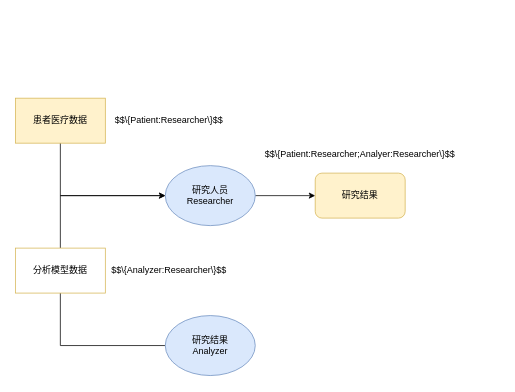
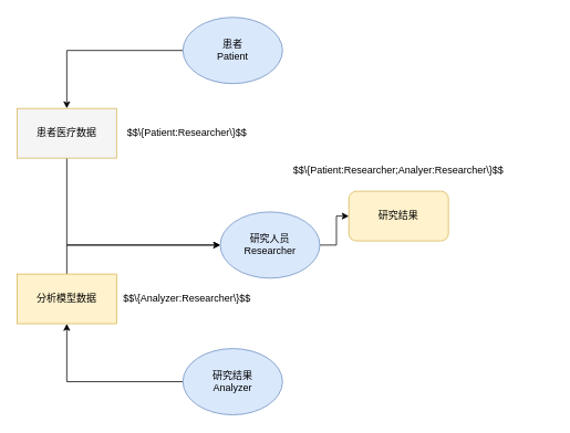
  <mxCell id="0" />
  <mxCell id="1" parent="0" />
+ <mxCell id="2" style="edgeStyle=orthogonalEdgeStyle;rounded=0;orthogonalLoop=1;jettySize=auto;html=1;exitX=0;exitY=0.5;exitDx=0;exitDy=0;" parent="1" source="3" target="5" edge="1"><mxGeometry relative="1" as="geometry" /></mxCell>
+ <mxCell id="3" value="患者&lt;br&gt;Patient" style="ellipse;whiteSpace=wrap;html=1;fillColor=#dae8fc;strokeColor=#6c8ebf;" parent="1" vertex="1"><mxGeometry x="220" y="20" width="120" height="80" as="geometry" /></mxCell>
  <mxCell id="4" style="edgeStyle=orthogonalEdgeStyle;rounded=0;orthogonalLoop=1;jettySize=auto;html=1;exitX=0.5;exitY=1;exitDx=0;exitDy=0;entryX=0;entryY=0.5;entryDx=0;entryDy=0;endArrow=open;" parent="1" source="5" target="7" edge="1"><mxGeometry relative="1" as="geometry" /></mxCell>
- <mxCell id="5" value="患者医疗数据" style="rounded=0;whiteSpace=wrap;html=1;fillColor=#fff2cc;strokeColor=#d6b656;" parent="1" vertex="1"><mxGeometry x="20" y="130" width="120" height="60" as="geometry" /></mxCell>
+ <mxCell id="5" value="患者医疗数据" style="rounded=0;whiteSpace=wrap;html=1;fillColor=#f5f5f5;strokeColor=#d6b656;" parent="1" vertex="1"><mxGeometry x="20" y="130" width="120" height="60" as="geometry" /></mxCell>
  <mxCell id="6" style="edgeStyle=orthogonalEdgeStyle;rounded=0;orthogonalLoop=1;jettySize=auto;html=1;exitX=1;exitY=0.5;exitDx=0;exitDy=0;entryX=0;entryY=0.5;entryDx=0;entryDy=0;" parent="1" source="7" target="12" edge="1"><mxGeometry relative="1" as="geometry" /></mxCell>
- <mxCell id="7" value="研究人员&lt;br&gt;Researcher" style="ellipse;whiteSpace=wrap;html=1;fillColor=#dae8fc;strokeColor=#6c8ebf;" parent="1" vertex="1"><mxGeometry x="220" y="220" width="120" height="80" as="geometry" /></mxCell>
- <mxCell id="8" style="edgeStyle=orthogonalEdgeStyle;rounded=0;orthogonalLoop=1;jettySize=auto;html=1;exitX=0;exitY=0.5;exitDx=0;exitDy=0;entryX=0.5;entryY=1;entryDx=0;entryDy=0;endArrow=none;" parent="1" source="9" target="11" edge="1"><mxGeometry relative="1" as="geometry" /></mxCell>
+ <mxCell id="7" value="研究人员&lt;br&gt;Researcher" style="ellipse;whiteSpace=wrap;html=1;fillColor=#dae8fc;strokeColor=#6c8ebf;" parent="1" vertex="1"><mxGeometry x="265" y="255" width="120" height="80" as="geometry" /></mxCell>
+ <mxCell id="8" style="edgeStyle=orthogonalEdgeStyle;rounded=0;orthogonalLoop=1;jettySize=auto;html=1;exitX=0;exitY=0.5;exitDx=0;exitDy=0;entryX=0.5;entryY=1;entryDx=0;entryDy=0;" parent="1" source="9" target="11" edge="1"><mxGeometry relative="1" as="geometry" /></mxCell>
  <mxCell id="9" value="研究结果&lt;br&gt;Analyzer" style="ellipse;whiteSpace=wrap;html=1;fillColor=#dae8fc;strokeColor=#6c8ebf;" parent="1" vertex="1"><mxGeometry x="220" y="420" width="120" height="80" as="geometry" /></mxCell>
  <mxCell id="10" style="edgeStyle=orthogonalEdgeStyle;rounded=0;orthogonalLoop=1;jettySize=auto;html=1;exitX=0.5;exitY=0;exitDx=0;exitDy=0;entryX=0;entryY=0.5;entryDx=0;entryDy=0;" parent="1" source="11" target="7" edge="1"><mxGeometry relative="1" as="geometry" /></mxCell>
- <mxCell id="11" value="分析模型数据" style="rounded=0;whiteSpace=wrap;html=1;fillColor=#ffffff;strokeColor=#d6b656;" parent="1" vertex="1"><mxGeometry x="20" y="330" width="120" height="60" as="geometry" /></mxCell>
+ <mxCell id="11" value="分析模型数据" style="rounded=0;whiteSpace=wrap;html=1;fillColor=#fff2cc;strokeColor=#d6b656;" parent="1" vertex="1"><mxGeometry x="20" y="330" width="120" height="60" as="geometry" /></mxCell>
  <mxCell id="12" value="研究结果" style="whiteSpace=wrap;html=1;fillColor=#fff2cc;strokeColor=#d6b656;rounded=1;" parent="1" vertex="1"><mxGeometry x="420" y="230" width="120" height="60" as="geometry" /></mxCell>
  <mxCell id="13" value="$$\{Patient:Researcher\}$$" style="text;html=1;strokeColor=none;fillColor=none;align=center;verticalAlign=middle;whiteSpace=wrap;rounded=0;" vertex="1" parent="1"><mxGeometry x="140" y="145" width="170" height="30" as="geometry" /></mxCell>
  <mxCell id="14" value="$$\{Analyzer:Researcher\}$$" style="text;html=1;strokeColor=none;fillColor=none;align=center;verticalAlign=middle;whiteSpace=wrap;rounded=0;" vertex="1" parent="1"><mxGeometry x="140" y="345" width="170" height="30" as="geometry" /></mxCell>
  <mxCell id="15" value="$$\{Patient:Researcher;Analyer:Researcher\}$$" style="text;html=1;strokeColor=none;fillColor=none;align=center;verticalAlign=middle;whiteSpace=wrap;rounded=0;" vertex="1" parent="1"><mxGeometry x="295" y="190" width="370" height="30" as="geometry" /></mxCell>
